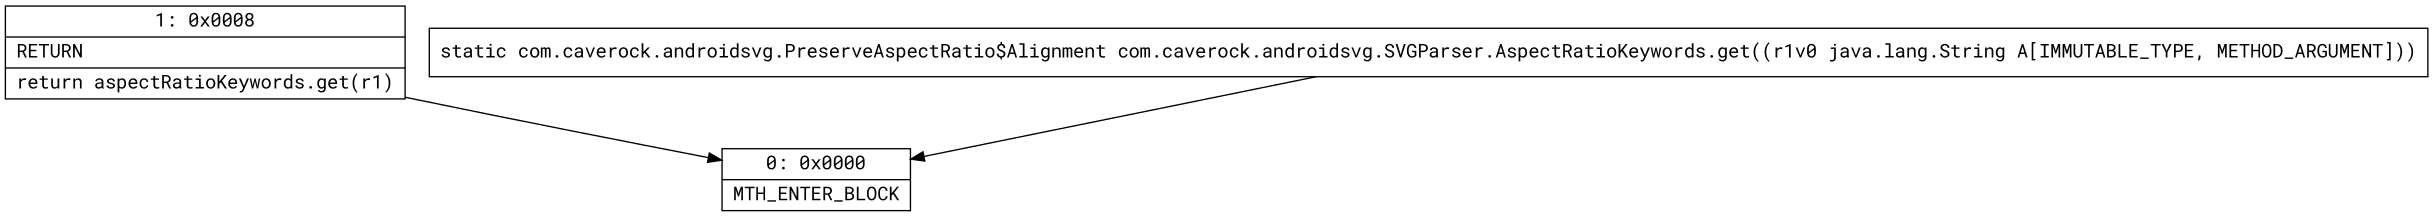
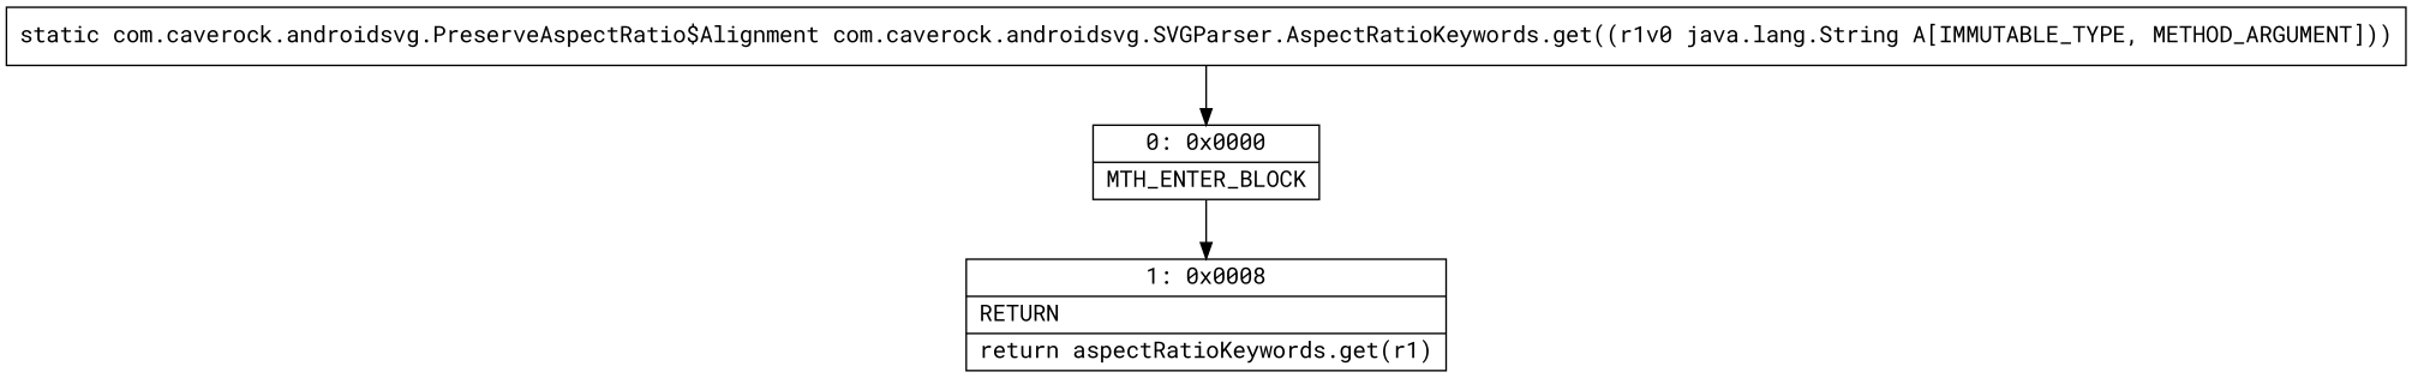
  digraph {
    fontname="Roboto Mono"
    node [shape=record fontname="Roboto Mono"]
    edge [fontname="Roboto Mono"]
    n1 [label="{0\:\ 0x0000|MTH_ENTER_BLOCK\l}"]
    n2 [label="{1\:\ 0x0008|RETURN\l|return aspectRatioKeywords.get(r1)\l}"]
    n3 [label="{static com.caverock.androidsvg.PreserveAspectRatio$Alignment com.caverock.androidsvg.SVGParser.AspectRatioKeywords.get((r1v0 java.lang.String A[IMMUTABLE_TYPE, METHOD_ARGUMENT])) }"]
-   n2 -> n1
+   n1 -> n2
    n3 -> n1
  }
